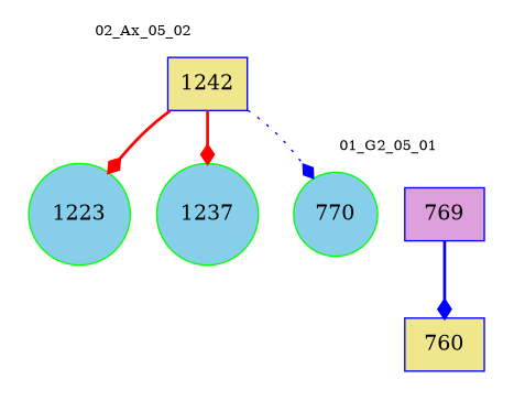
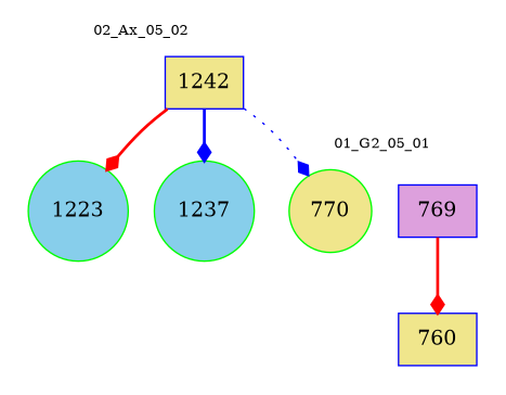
  digraph {
    node [color=blue fillcolor=khaki shape=box style=filled]
    edge [arrowhead=diamond color=red style=bold]
    n1 [label=1242]
    n2 [color=green fillcolor=skyblue label=1223 shape=circle]
    n3 [color=green fillcolor=skyblue label=1237 shape=circle]
    n4 [fillcolor=plum label=769]
    n5 [label=760]
-   n6 [color=green fillcolor=skyblue label=770 shape=circle]
+   n6 [color=green label=770 shape=circle]
    subgraph cluster_1 {
      color=white
      fontsize=10
      label="02_Ax_05_02"
      n1
      n2
      n3
    }
    subgraph cluster_2 {
      color=white
      fontsize=10
      label="01_G2_05_01"
      n4
      n5
      n6
    }
    n1 -> n2
-   n1 -> n3
+   n1 -> n3 [color=blue]
    n1 -> n6 [color=blue style=dotted]
-   n4 -> n5 [color=blue]
+   n4 -> n5
  }
